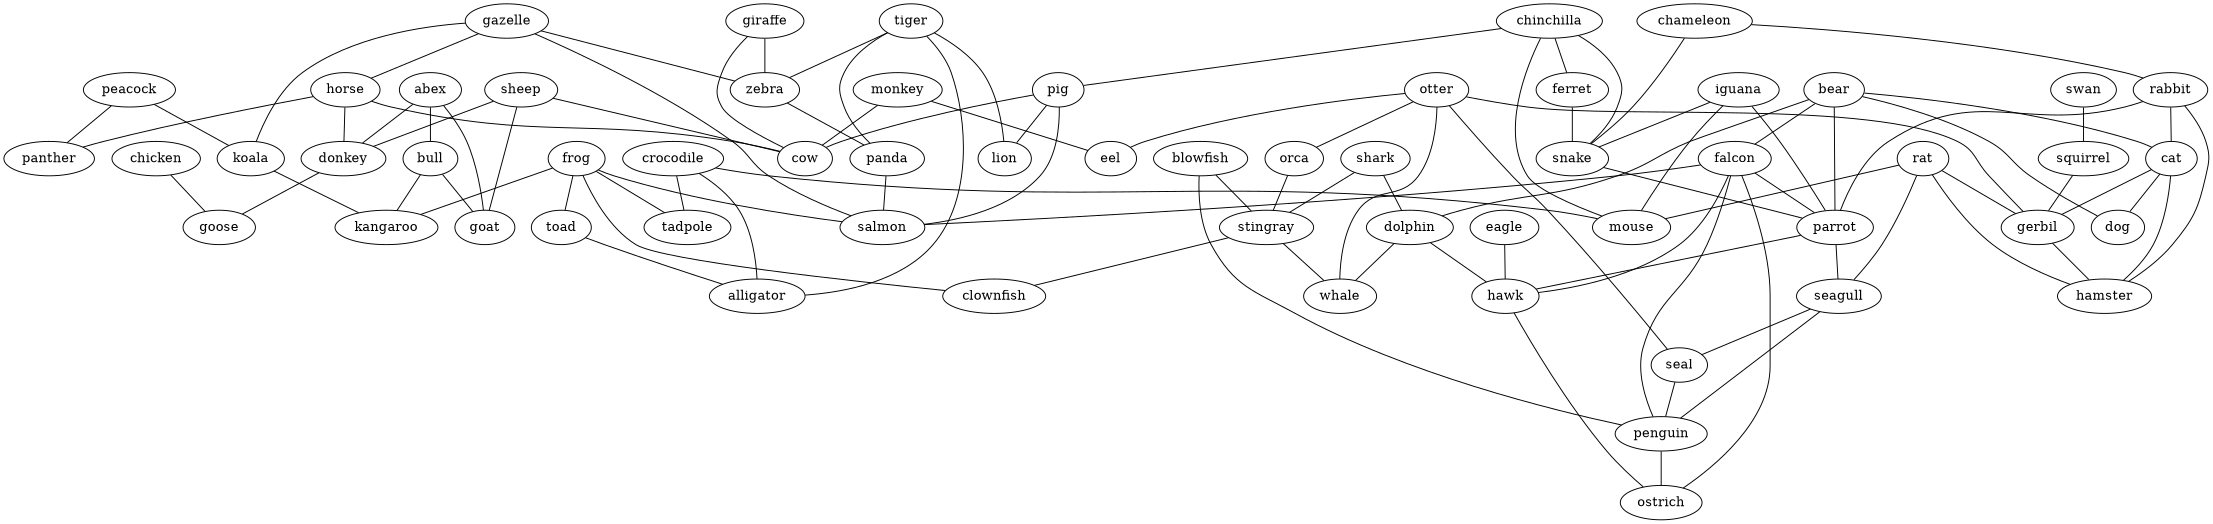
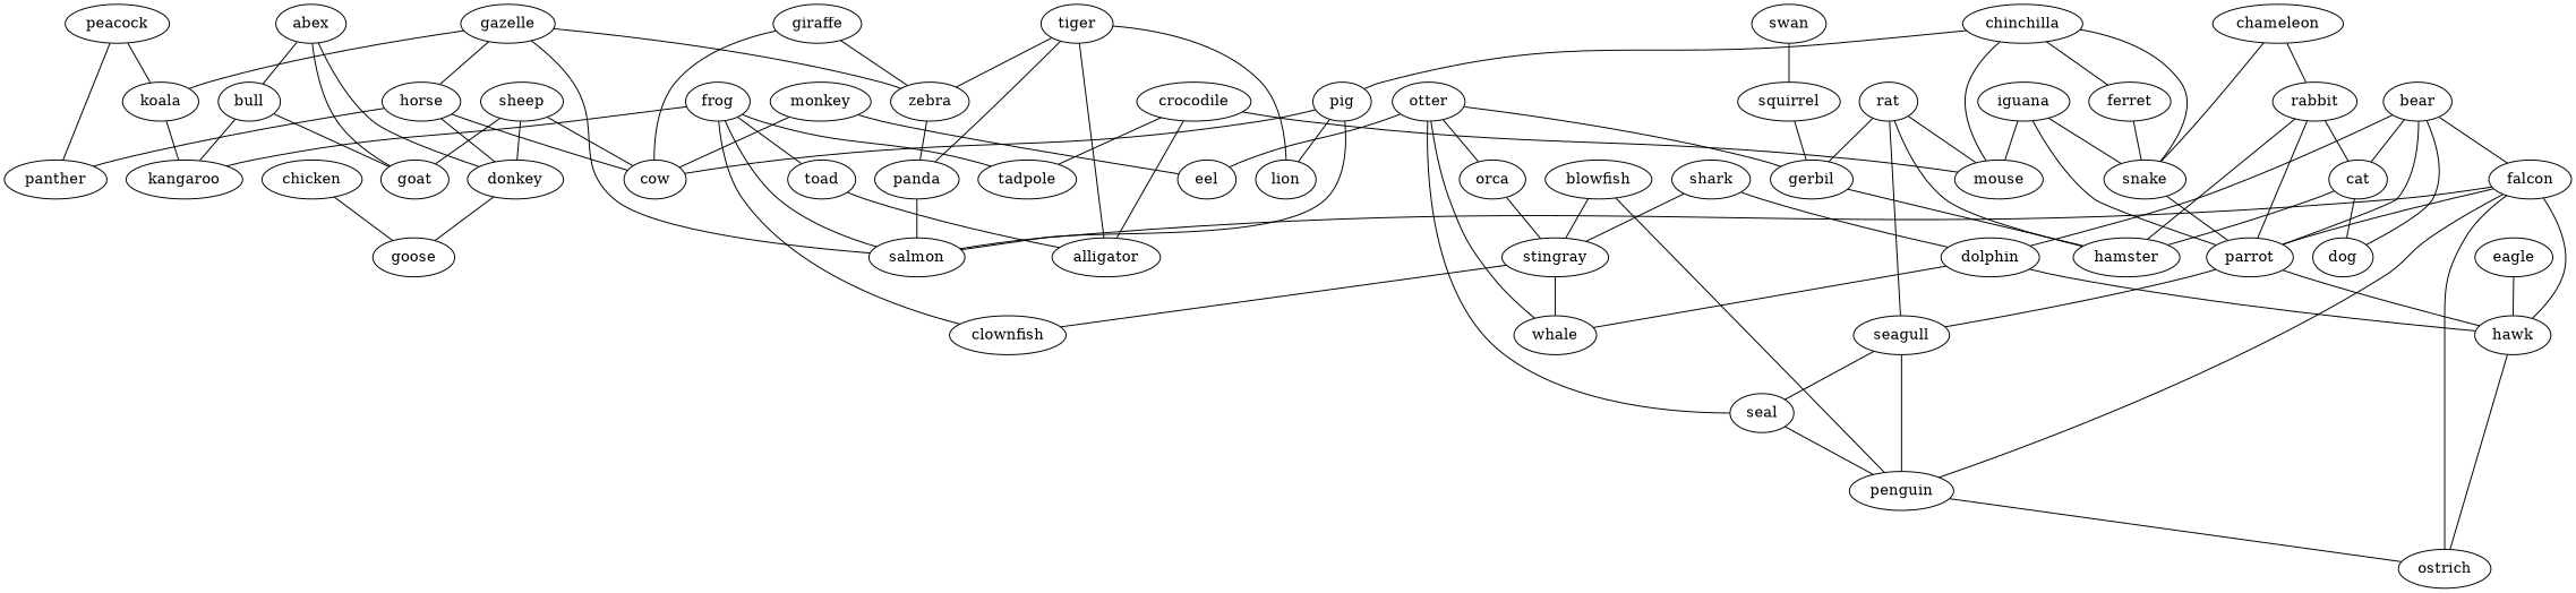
  strict graph {
    edge [weight=1]
    peacock
    panther
    koala
    kangaroo
    gazelle
    horse
    zebra
    salmon
    donkey
    cow
    panda
    goose
    shark
    dolphin
    stingray
    hawk
    whale
    clownfish
    ostrich
    abex
    bull
    goat
    crocodile
    mouse
    tadpole
    alligator
    chicken
    swan
    squirrel
    gerbil
    iguana
    snake
    parrot
    seagull
    penguin
    seal
    sheep
    monkey
    eel
    hamster
    frog
    toad
    chinchilla
    ferret
    pig
    lion
    chameleon
    rabbit
    cat
    dog
    bear
    falcon
    tiger
    giraffe
    otter
    orca
    blowfish
    rat
    eagle
    peacock -- panther
    peacock -- koala
    koala -- kangaroo
    gazelle -- koala
    gazelle -- horse
    gazelle -- zebra
    gazelle -- salmon
    horse -- panther
    horse -- donkey
    horse -- cow
    zebra -- panda
    donkey -- goose
    panda -- salmon
    shark -- dolphin
    shark -- stingray
    dolphin -- hawk
    dolphin -- whale
    stingray -- whale
    stingray -- clownfish
    hawk -- ostrich
    abex -- donkey
    abex -- bull
    abex -- goat
    bull -- kangaroo
    bull -- goat
    crocodile -- mouse
    crocodile -- tadpole
    crocodile -- alligator
    chicken -- goose
    swan -- squirrel
    squirrel -- gerbil
    gerbil -- hamster
    iguana -- mouse
    iguana -- snake
    iguana -- parrot
    snake -- parrot
    parrot -- hawk
    parrot -- seagull
    seagull -- penguin
    seagull -- seal
    penguin -- ostrich
    seal -- penguin
    sheep -- donkey
    sheep -- cow
    sheep -- goat
    monkey -- cow
    monkey -- eel
    frog -- kangaroo
    frog -- salmon
    frog -- clownfish
    frog -- tadpole
    frog -- toad
    toad -- alligator
    chinchilla -- mouse
    chinchilla -- snake
    chinchilla -- ferret
    chinchilla -- pig
    ferret -- snake
    pig -- salmon
    pig -- cow
    pig -- lion
    chameleon -- snake
    chameleon -- rabbit
    rabbit -- parrot
    rabbit -- hamster
    rabbit -- cat
-   cat -- gerbil
    cat -- hamster
    cat -- dog
    bear -- dolphin
    bear -- parrot
    bear -- cat
    bear -- dog
    bear -- falcon
    falcon -- salmon
    falcon -- hawk
    falcon -- ostrich
    falcon -- parrot
    falcon -- penguin
    tiger -- zebra
    tiger -- panda
    tiger -- alligator
    tiger -- lion
    giraffe -- zebra
    giraffe -- cow
    otter -- whale
    otter -- gerbil
    otter -- seal
    otter -- eel
    otter -- orca
    orca -- stingray
    blowfish -- stingray
    blowfish -- penguin
    rat -- mouse
    rat -- gerbil
    rat -- seagull
    rat -- hamster
    eagle -- hawk
  }
